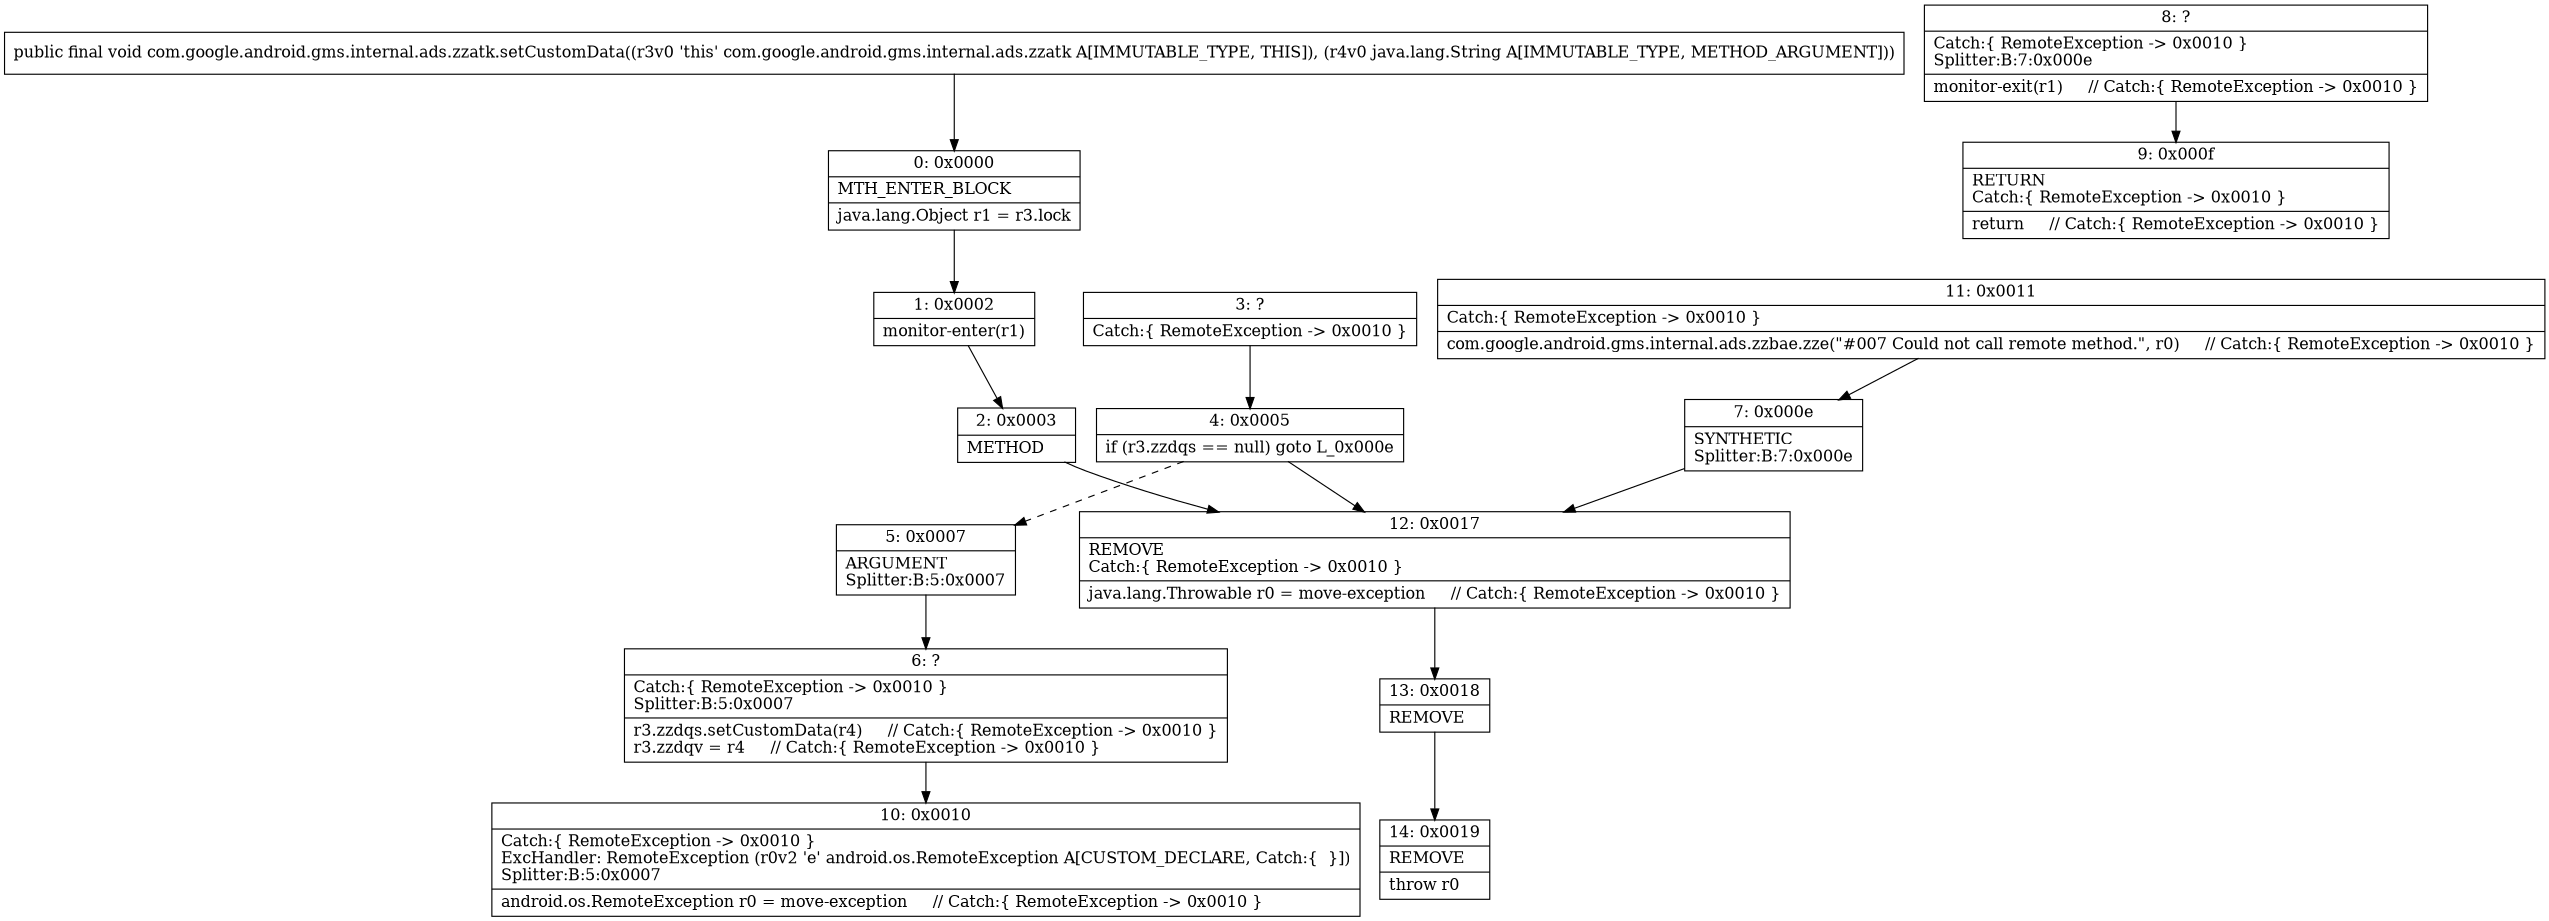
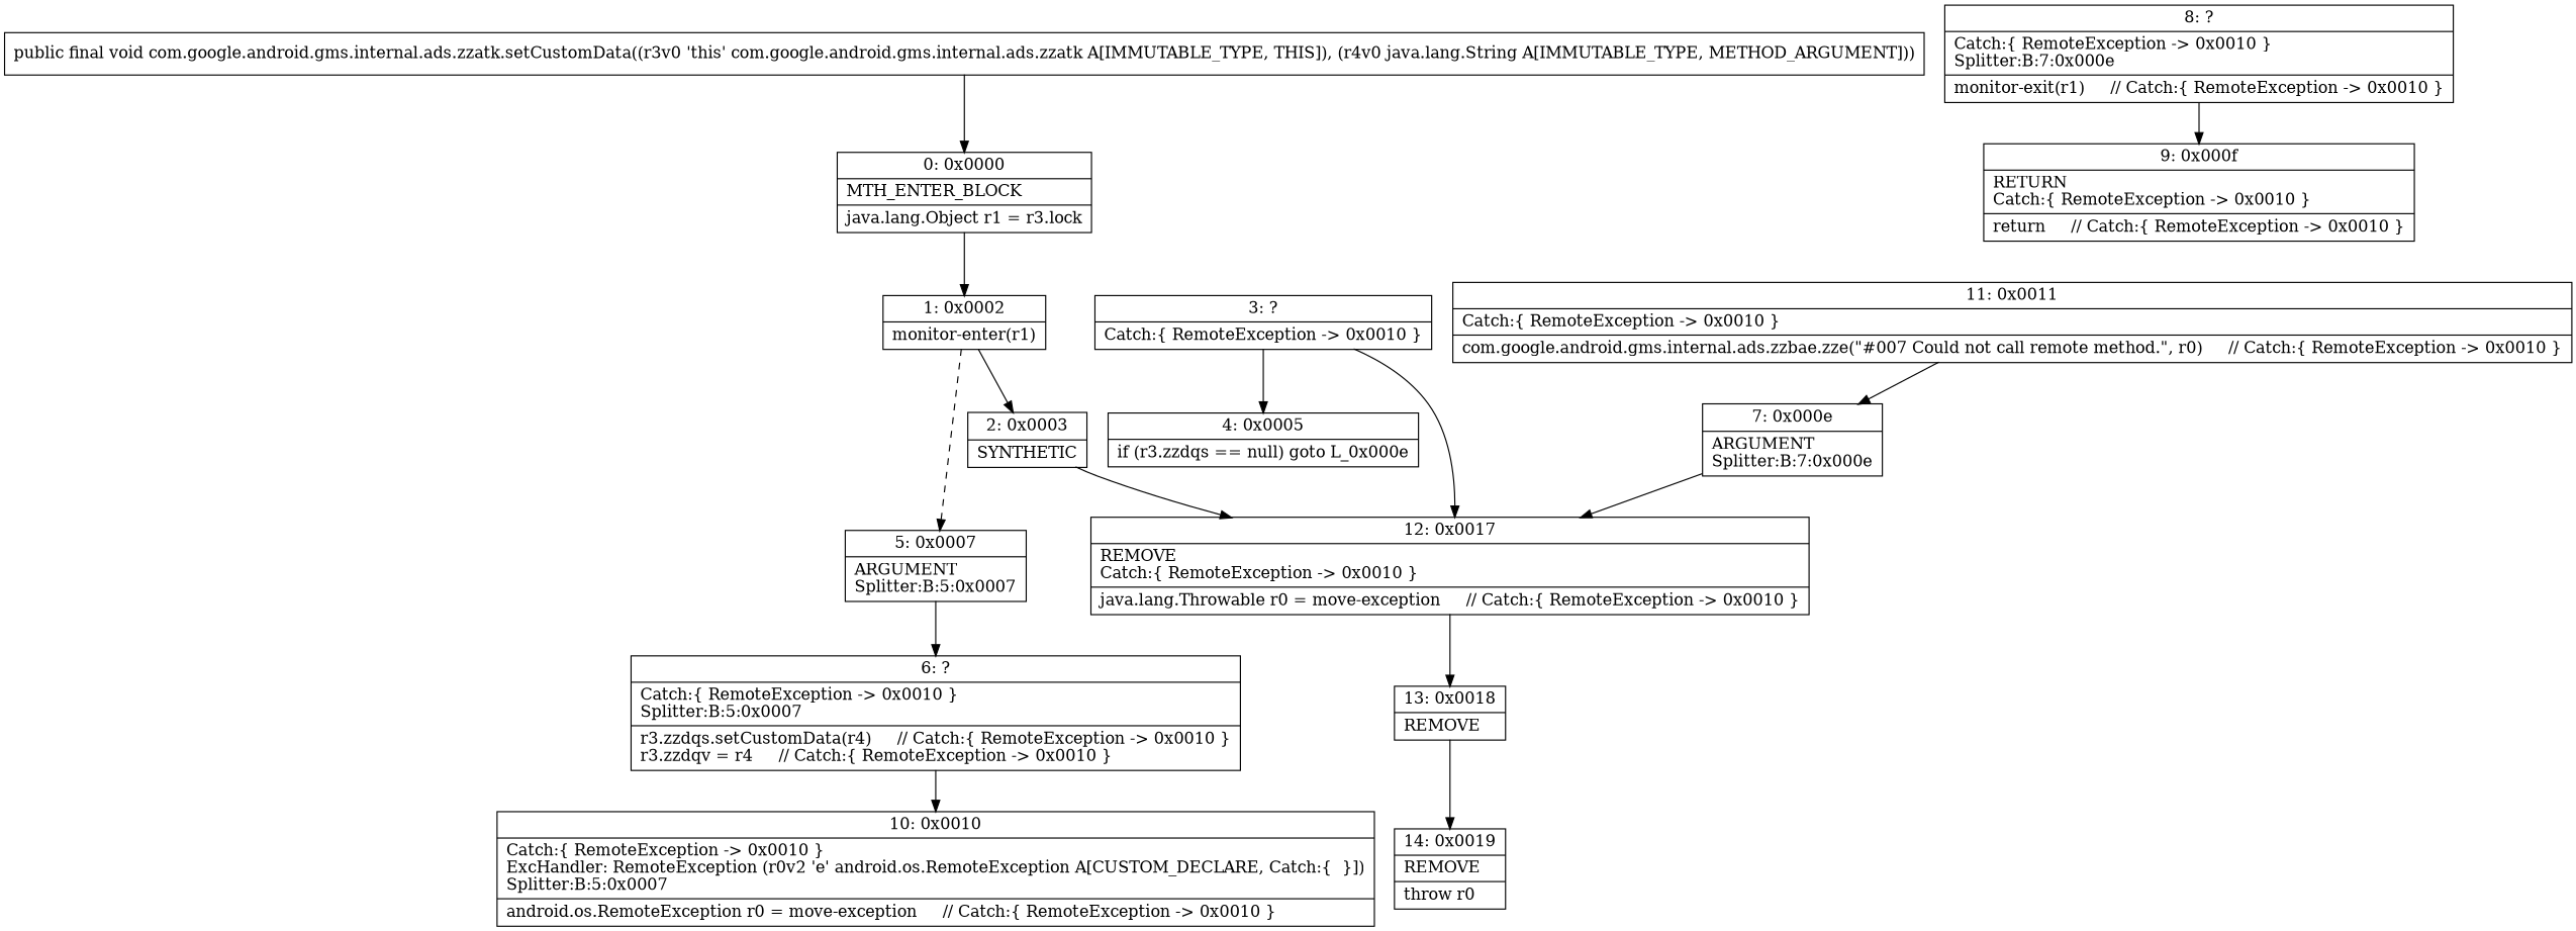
  digraph {
    node [shape=record]
    n1 [label="{0\:\ 0x0000|MTH_ENTER_BLOCK\l|java.lang.Object r1 = r3.lock\l}"]
    n2 [label="{1\:\ 0x0002|monitor\-enter(r1)\l}"]
-   n3 [label="{2\:\ 0x0003|METHOD\l}"]
+   n3 [label="{2\:\ 0x0003|SYNTHETIC\l}"]
    n4 [label="{12\:\ 0x0017|REMOVE\lCatch:\{ RemoteException \-\> 0x0010 \}\l|java.lang.Throwable r0 = move\-exception     \/\/ Catch:\{ RemoteException \-\> 0x0010 \}\l}"]
    n5 [label="{3\:\ ?|Catch:\{ RemoteException \-\> 0x0010 \}\l}"]
    n6 [label="{4\:\ 0x0005|if (r3.zzdqs == null) goto L_0x000e\l}"]
    n7 [label="{13\:\ 0x0018|REMOVE\l}"]
    n8 [label="{5\:\ 0x0007|ARGUMENT\lSplitter:B:5:0x0007\l}"]
    n9 [label="{6\:\ ?|Catch:\{ RemoteException \-\> 0x0010 \}\lSplitter:B:5:0x0007\l|r3.zzdqs.setCustomData(r4)     \/\/ Catch:\{ RemoteException \-\> 0x0010 \}\lr3.zzdqv = r4     \/\/ Catch:\{ RemoteException \-\> 0x0010 \}\l}"]
-   n10 [label="{7\:\ 0x000e|SYNTHETIC\lSplitter:B:7:0x000e\l}"]
+   n10 [label="{7\:\ 0x000e|ARGUMENT\lSplitter:B:7:0x000e\l}"]
    n11 [label="{10\:\ 0x0010|Catch:\{ RemoteException \-\> 0x0010 \}\lExcHandler: RemoteException (r0v2 'e' android.os.RemoteException A[CUSTOM_DECLARE, Catch:\{  \}])\lSplitter:B:5:0x0007\l|android.os.RemoteException r0 = move\-exception     \/\/ Catch:\{ RemoteException \-\> 0x0010 \}\l}"]
    n12 [label="{8\:\ ?|Catch:\{ RemoteException \-\> 0x0010 \}\lSplitter:B:7:0x000e\l|monitor\-exit(r1)     \/\/ Catch:\{ RemoteException \-\> 0x0010 \}\l}"]
    n13 [label="{9\:\ 0x000f|RETURN\lCatch:\{ RemoteException \-\> 0x0010 \}\l|return     \/\/ Catch:\{ RemoteException \-\> 0x0010 \}\l}"]
    n14 [label="{11\:\ 0x0011|Catch:\{ RemoteException \-\> 0x0010 \}\l|com.google.android.gms.internal.ads.zzbae.zze(\"#007 Could not call remote method.\", r0)     \/\/ Catch:\{ RemoteException \-\> 0x0010 \}\l}"]
    n15 [label="{14\:\ 0x0019|REMOVE\l|throw r0\l}"]
    n16 [label="{public final void com.google.android.gms.internal.ads.zzatk.setCustomData((r3v0 'this' com.google.android.gms.internal.ads.zzatk A[IMMUTABLE_TYPE, THIS]), (r4v0 java.lang.String A[IMMUTABLE_TYPE, METHOD_ARGUMENT])) }"]
    n1 -> n2
    n2 -> n3
    n3 -> n4
    n4 -> n7
-   n6 -> n4
+   n5 -> n4
    n5 -> n6
-   n6 -> n8 [style=dashed]
+   n2 -> n8 [style=dashed]
    n7 -> n15
    n8 -> n9
    n9 -> n11
    n10 -> n4
    n12 -> n13
    n14 -> n10
    n16 -> n1
  }
